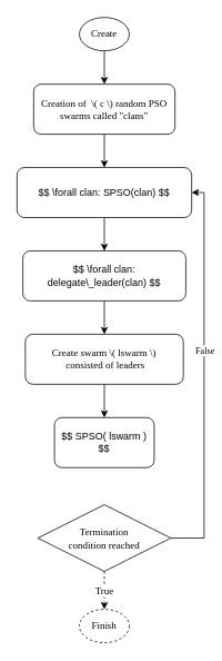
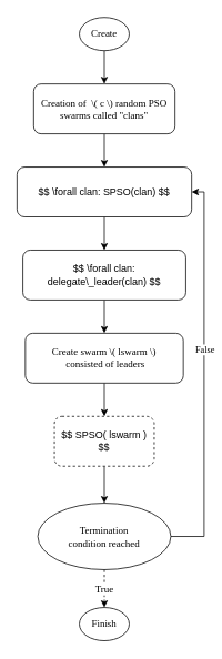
  <mxCell id="0" />
  <mxCell id="1" parent="0" />
  <mxCell id="2" value="" style="edgeStyle=orthogonalEdgeStyle;rounded=0;orthogonalLoop=1;jettySize=auto;html=1;" edge="1" parent="1" source="3" target="5"><mxGeometry relative="1" as="geometry" /></mxCell>
  <mxCell id="3" value="&lt;font face=&quot;Verdana&quot;&gt;Create&lt;/font&gt;" style="ellipse;whiteSpace=wrap;html=1;" vertex="1" parent="1"><mxGeometry x="95" width="60" height="40" as="geometry" y="20" /></mxCell>
  <mxCell id="4" value="" style="edgeStyle=orthogonalEdgeStyle;rounded=0;orthogonalLoop=1;jettySize=auto;html=1;" edge="1" parent="1" source="5" target="7"><mxGeometry relative="1" as="geometry" /></mxCell>
  <mxCell id="5" value="&lt;font face=&quot;Verdana&quot;&gt;Creation of&amp;nbsp; \( c \) random PSO swarms called &quot;clans&quot;&lt;/font&gt;" style="rounded=1;whiteSpace=wrap;html=1;" vertex="1" parent="1"><mxGeometry x="40" y="100" width="170" height="60" as="geometry" /></mxCell>
  <mxCell id="6" value="" style="edgeStyle=orthogonalEdgeStyle;rounded=0;orthogonalLoop=1;jettySize=auto;html=1;" edge="1" parent="1" source="7" target="9"><mxGeometry relative="1" as="geometry" /></mxCell>
  <mxCell id="7" value="$$ \forall clan: SPSO(clan) $$" style="rounded=1;whiteSpace=wrap;html=1;" vertex="1" parent="1"><mxGeometry x="20" y="200" width="210" height="60" as="geometry" /></mxCell>
  <mxCell id="8" value="" style="edgeStyle=orthogonalEdgeStyle;rounded=0;orthogonalLoop=1;jettySize=auto;html=1;" edge="1" parent="1" source="9" target="11"><mxGeometry relative="1" as="geometry" /></mxCell>
  <mxCell id="9" value="$$ \forall clan: delegate\_leader(clan) $$" style="rounded=1;whiteSpace=wrap;html=1;" vertex="1" parent="1"><mxGeometry x="27" y="300" width="196" height="60" as="geometry" /></mxCell>
  <mxCell id="10" value="" style="edgeStyle=orthogonalEdgeStyle;rounded=0;orthogonalLoop=1;jettySize=auto;html=1;" edge="1" parent="1" source="11" target="13"><mxGeometry relative="1" as="geometry" /></mxCell>
  <mxCell id="11" value="&lt;font face=&quot;Verdana&quot;&gt;Create swarm&amp;nbsp;&lt;/font&gt;&lt;span style=&quot;font-family: &amp;#34;verdana&amp;#34;&quot;&gt;\( lswarm \)&lt;/span&gt;&lt;font face=&quot;Verdana&quot;&gt;&lt;br&gt;&amp;nbsp;consisted of leaders&lt;/font&gt;" style="rounded=1;whiteSpace=wrap;html=1;" vertex="1" parent="1"><mxGeometry x="30" y="400" width="190" height="60" as="geometry" /></mxCell>
- <mxCell id="13" value="$$ SPSO( lswarm ) $$" style="rounded=1;whiteSpace=wrap;html=1;" vertex="1" parent="1"><mxGeometry x="65" y="500" width="120" height="60" as="geometry" /></mxCell>
+ <mxCell id="12" value="" style="edgeStyle=orthogonalEdgeStyle;rounded=0;orthogonalLoop=1;jettySize=auto;html=1;" edge="1" parent="1" source="13" target="17"><mxGeometry relative="1" as="geometry" /></mxCell>
+ <mxCell id="13" value="$$ SPSO( lswarm ) $$" style="rounded=1;whiteSpace=wrap;html=1;dashed=1;" vertex="1" parent="1"><mxGeometry x="65" y="500" width="120" height="60" as="geometry" /></mxCell>
  <mxCell id="14" style="edgeStyle=orthogonalEdgeStyle;rounded=0;orthogonalLoop=1;jettySize=auto;html=1;exitX=1;exitY=0.5;exitDx=0;exitDy=0;entryX=1;entryY=0.5;entryDx=0;entryDy=0;" edge="1" parent="1" source="17" target="7"><mxGeometry relative="1" as="geometry"><Array as="points"><mxPoint x="245" y="645" /><mxPoint x="245" y="230" /></Array></mxGeometry></mxCell>
  <mxCell id="15" value="&lt;font face=&quot;Verdana&quot; style=&quot;font-size: 11px&quot;&gt;False&lt;/font&gt;" style="edgeLabel;html=1;align=center;verticalAlign=middle;resizable=0;points=[];" vertex="1" connectable="0" parent="14"><mxGeometry x="0.127" relative="1" as="geometry"><mxPoint as="offset" /></mxGeometry></mxCell>
  <mxCell id="16" value="&lt;font face=&quot;Verdana&quot; style=&quot;font-size: 12px&quot;&gt;True&lt;/font&gt;" style="edgeStyle=orthogonalEdgeStyle;rounded=0;orthogonalLoop=1;jettySize=auto;html=1;exitX=0.5;exitY=1;exitDx=0;exitDy=0;entryX=0.5;entryY=0;entryDx=0;entryDy=0;dashed=1;" edge="1" parent="1" source="17" target="18"><mxGeometry relative="1" as="geometry"><Array as="points"><mxPoint x="125" y="700" /><mxPoint x="125" y="700" /></Array></mxGeometry></mxCell>
- <mxCell id="17" value="&lt;font face=&quot;Verdana&quot;&gt;Termination&lt;br&gt;condition reached&lt;/font&gt;" style="rhombus;whiteSpace=wrap;html=1;" vertex="1" parent="1"><mxGeometry x="45" y="604.5" width="160" height="80" as="geometry" /></mxCell>
- <mxCell id="18" value="&lt;font face=&quot;Verdana&quot;&gt;Finish&lt;/font&gt;" style="ellipse;whiteSpace=wrap;html=1;dashed=1;" vertex="1" parent="1"><mxGeometry x="95" y="730" width="60" height="40" as="geometry" /></mxCell>
+ <mxCell id="17" value="&lt;font face=&quot;Verdana&quot;&gt;Termination&lt;br&gt;condition reached&lt;/font&gt;" style="ellipse;whiteSpace=wrap;html=1;" vertex="1" parent="1"><mxGeometry x="45" y="604.5" width="160" height="80" as="geometry" /></mxCell>
+ <mxCell id="18" value="&lt;font face=&quot;Verdana&quot;&gt;Finish&lt;/font&gt;" style="ellipse;whiteSpace=wrap;html=1;" vertex="1" parent="1"><mxGeometry x="95" y="730" width="60" height="40" as="geometry" /></mxCell>
